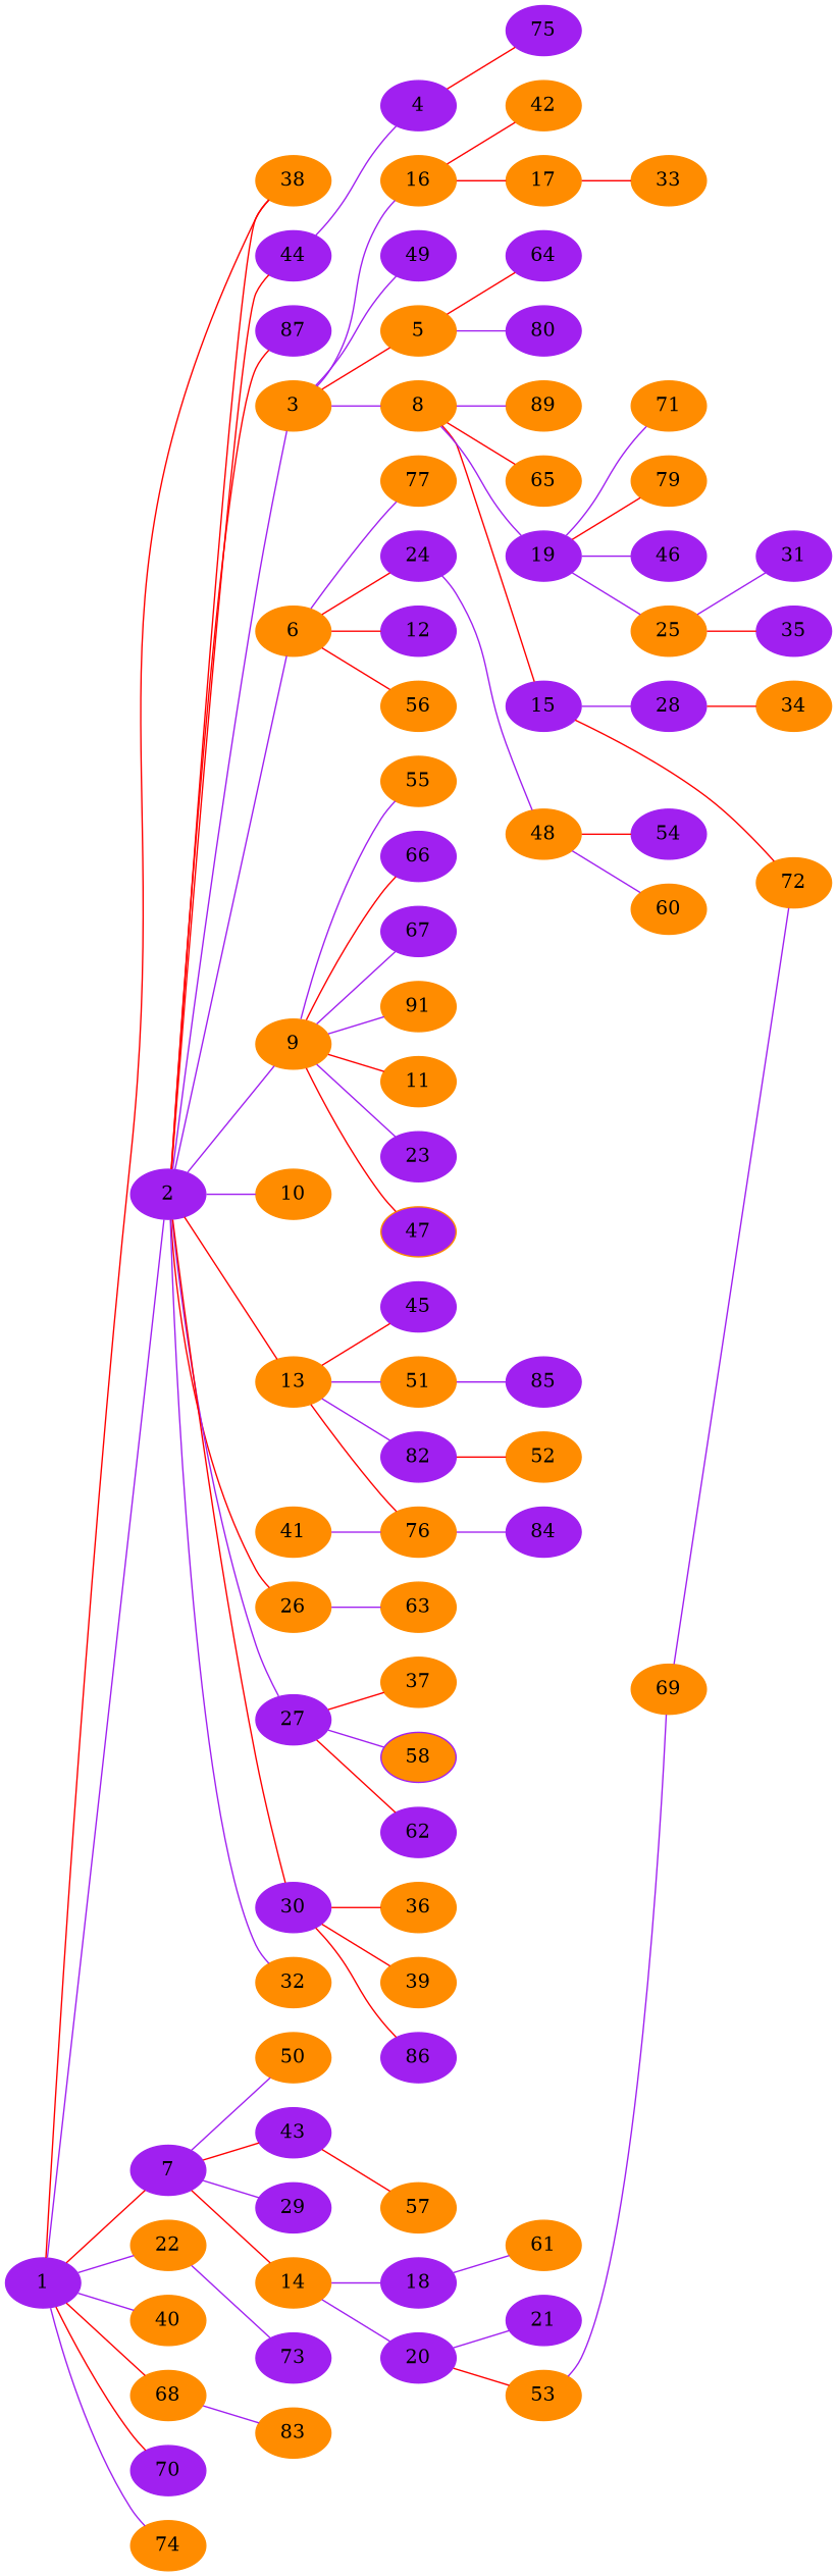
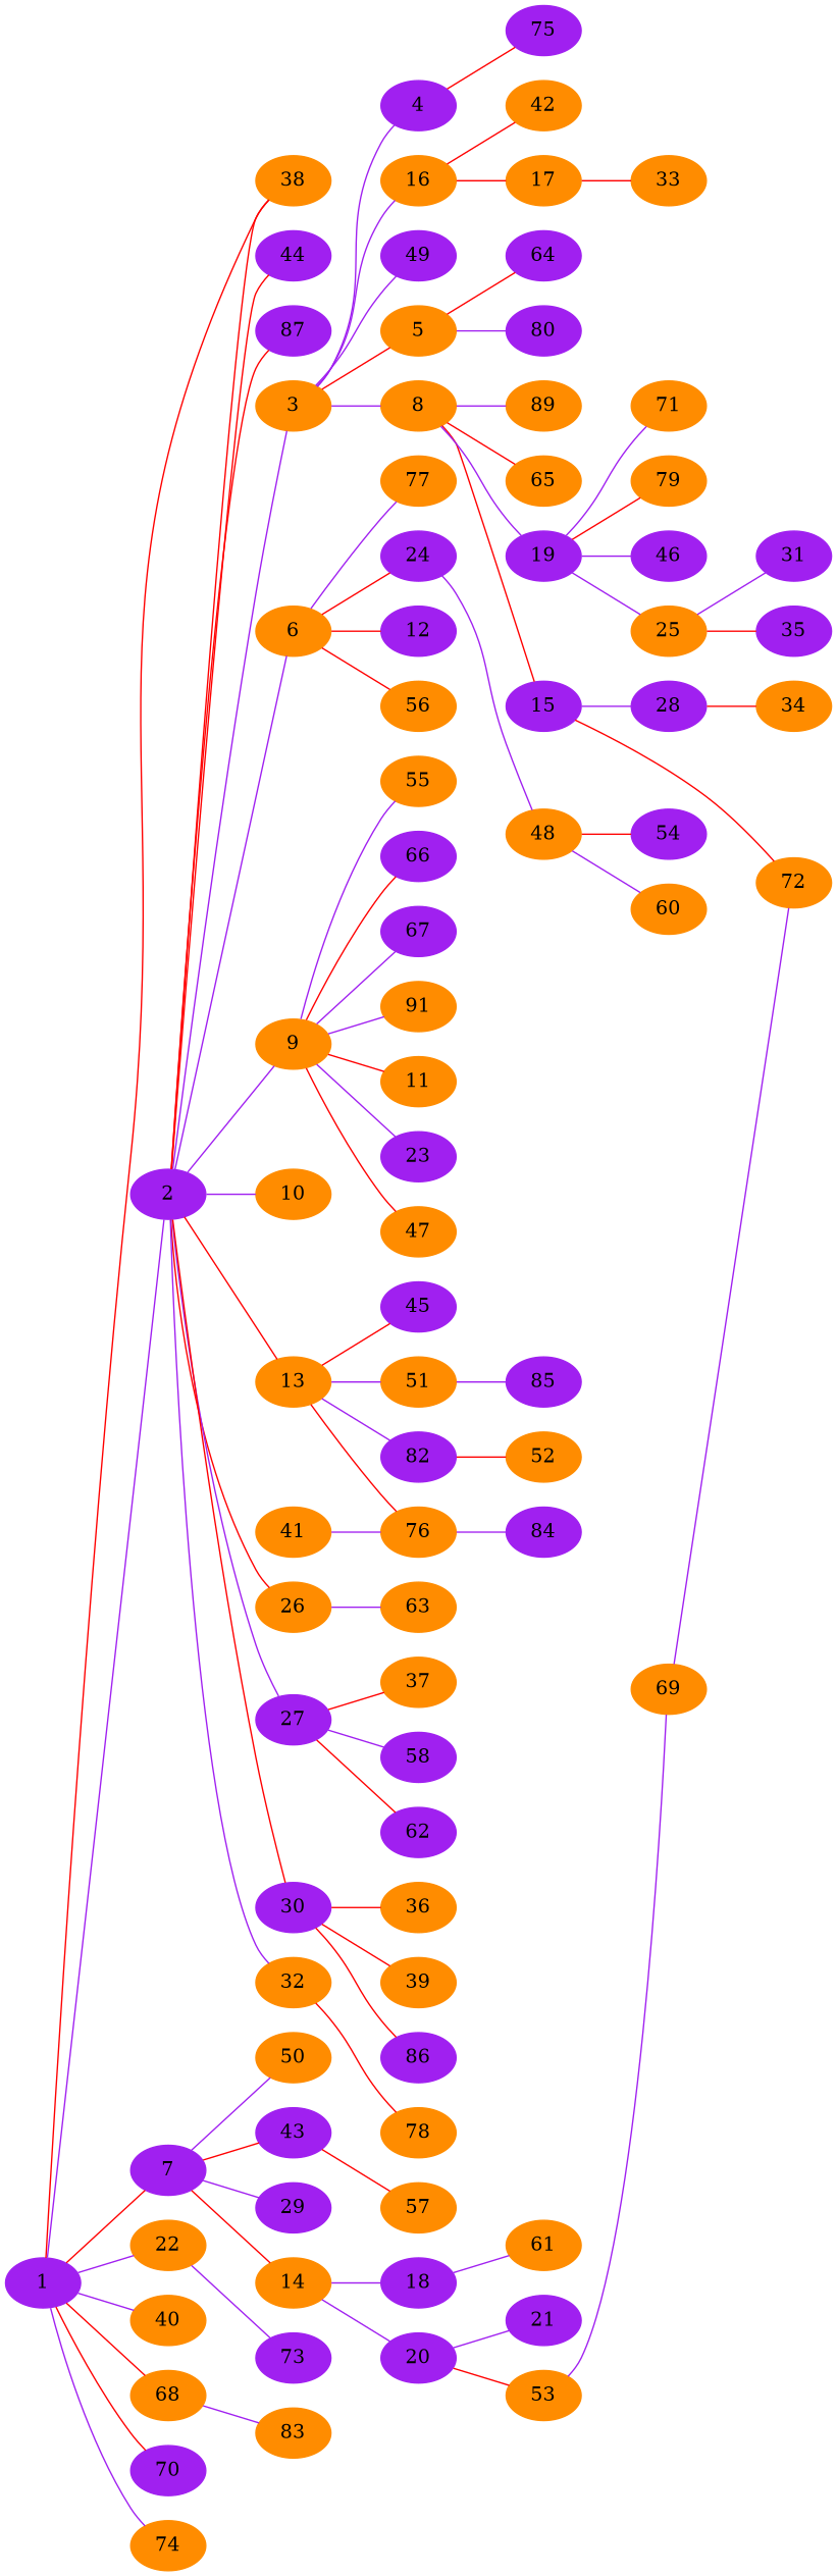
  graph {
    rankdir=LR
    node [color=darkorange style=filled]
    edge [color=purple]
    1 [color=purple]
    2 [color=purple]
    7 [color=purple]
    22
    38
    40
    68
    70 [color=purple]
    74
    3
    6
    9
    10
    13
    26
    27 [color=purple]
    30 [color=purple]
    32
    44 [color=purple]
    87 [color=purple]
    14
    29 [color=purple]
    43 [color=purple]
    50
    73 [color=purple]
    83
    4 [color=purple]
    5
    8
    16
    49 [color=purple]
    12 [color=purple]
    24 [color=purple]
    56
    77
    11
    23 [color=purple]
-   47 [fillcolor=purple]
+   47
    55
    66 [color=purple]
    67 [color=purple]
    n42 [label=91]
    45 [color=purple]
    51
    76
    82 [color=purple]
    63
    37
-   58 [color=purple fillcolor=darkorange]
+   58 [color=purple]
    62 [color=purple]
    36
    39
    86 [color=purple]
+   78
    41
    75 [color=purple]
    64 [color=purple]
    80 [color=purple]
    15 [color=purple]
    19 [color=purple]
    n61 [label=89]
    65
    17
    42
    48
    18 [color=purple]
    20 [color=purple]
    57
    28 [color=purple]
    72
    25
    46 [color=purple]
    71
    79
    85 [color=purple]
    84 [color=purple]
    52
    61
    21 [color=purple]
    53
    34
    33
    31 [color=purple]
    35 [color=purple]
    69
    54 [color=purple]
    60
    1 -- 2
    1 -- 7 [color=red]
    1 -- 22
    1 -- 38 [color=red]
    1 -- 40
    1 -- 68 [color=red]
    1 -- 70 [color=red]
    1 -- 74
    2 -- 38 [color=red]
    2 -- 3
    2 -- 6
    2 -- 9
    2 -- 10
    2 -- 13 [color=red]
    2 -- 26 [color=red]
    2 -- 27
    2 -- 30 [color=red]
    2 -- 32
    2 -- 44 [color=red]
    2 -- 87 [color=red]
    7 -- 14 [color=red]
    7 -- 29
    7 -- 43 [color=red]
    7 -- 50
    22 -- 73
    68 -- 83
-   44 -- 4
+   3 -- 4
    3 -- 5 [color=red]
    3 -- 8
    3 -- 16
    3 -- 49
    6 -- 12 [color=red]
    6 -- 24 [color=red]
    6 -- 56 [color=red]
    6 -- 77
    9 -- 11 [color=red]
    9 -- 23
    9 -- 47 [color=red]
    9 -- 55
    9 -- 66 [color=red]
    9 -- 67
    9 -- n42
    13 -- 45 [color=red]
    13 -- 51
    13 -- 76 [color=red]
    13 -- 82
    26 -- 63
    27 -- 37 [color=red]
    27 -- 58
    27 -- 62 [color=red]
    30 -- 36 [color=red]
    30 -- 39 [color=red]
    30 -- 86 [color=red]
+   32 -- 78 [color=red]
    14 -- 18
    14 -- 20
    43 -- 57 [color=red]
    4 -- 75 [color=red]
    5 -- 64 [color=red]
    5 -- 80
    8 -- 15 [color=red]
    8 -- 19
    8 -- n61
    8 -- 65 [color=red]
    16 -- 17 [color=red]
    16 -- 42 [color=red]
    24 -- 48
    51 -- 85
    76 -- 84
    82 -- 52 [color=red]
    41 -- 76
    15 -- 28
    15 -- 72 [color=red]
    19 -- 25
    19 -- 46
    19 -- 71
    19 -- 79 [color=red]
    17 -- 33 [color=red]
    48 -- 54 [color=red]
    48 -- 60
    18 -- 61
    20 -- 21
    20 -- 53 [color=red]
    28 -- 34 [color=red]
    25 -- 31
    25 -- 35 [color=red]
    53 -- 69
    69 -- 72
  }
